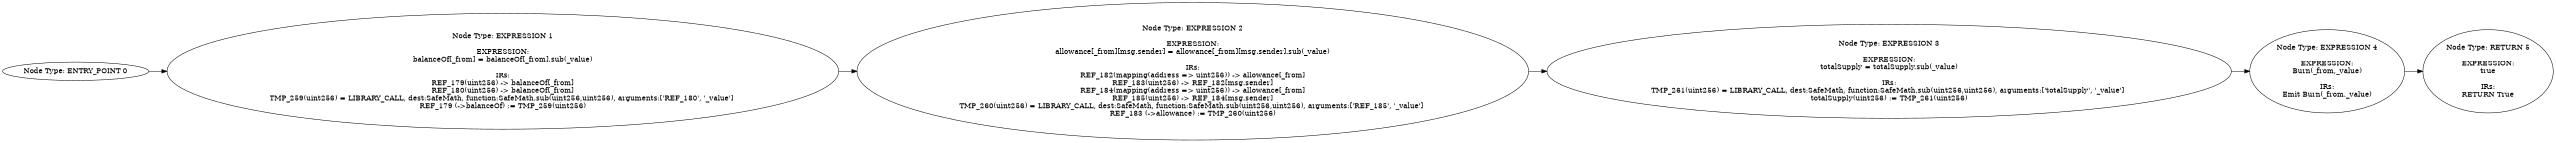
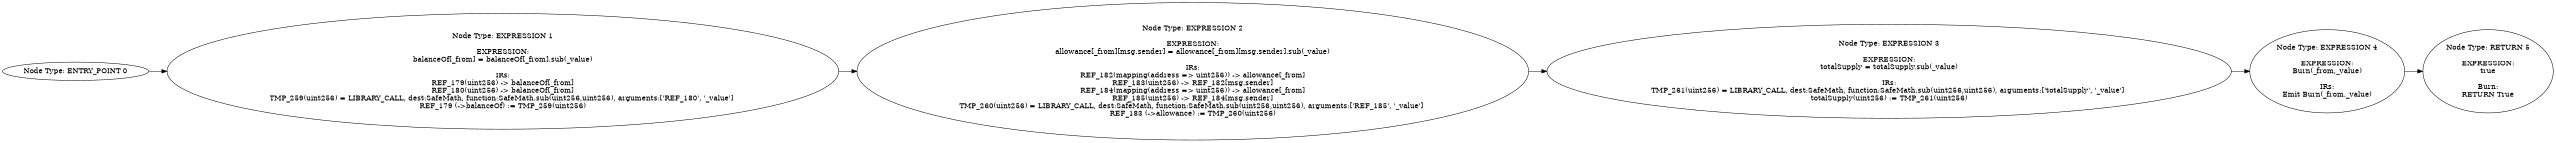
  digraph {
    rankdir=LR
    n1 [label="Node Type: ENTRY_POINT 0\n"]
    n2 [label="Node Type: EXPRESSION 1\n\nEXPRESSION:\nbalanceOf[_from] = balanceOf[_from].sub(_value)\n\nIRs:\nREF_179(uint256) -> balanceOf[_from]\nREF_180(uint256) -> balanceOf[_from]\nTMP_259(uint256) = LIBRARY_CALL, dest:SafeMath, function:SafeMath.sub(uint256,uint256), arguments:['REF_180', '_value'] \nREF_179 (->balanceOf) := TMP_259(uint256)"]
    n3 [label="Node Type: EXPRESSION 2\n\nEXPRESSION:\nallowance[_from][msg.sender] = allowance[_from][msg.sender].sub(_value)\n\nIRs:\nREF_182(mapping(address => uint256)) -> allowance[_from]\nREF_183(uint256) -> REF_182[msg.sender]\nREF_184(mapping(address => uint256)) -> allowance[_from]\nREF_185(uint256) -> REF_184[msg.sender]\nTMP_260(uint256) = LIBRARY_CALL, dest:SafeMath, function:SafeMath.sub(uint256,uint256), arguments:['REF_185', '_value'] \nREF_183 (->allowance) := TMP_260(uint256)"]
    n4 [label="Node Type: EXPRESSION 3\n\nEXPRESSION:\ntotalSupply = totalSupply.sub(_value)\n\nIRs:\nTMP_261(uint256) = LIBRARY_CALL, dest:SafeMath, function:SafeMath.sub(uint256,uint256), arguments:['totalSupply', '_value'] \ntotalSupply(uint256) := TMP_261(uint256)"]
    n5 [label="Node Type: EXPRESSION 4\n\nEXPRESSION:\nBurn(_from,_value)\n\nIRs:\nEmit Burn(_from._value)"]
-   n6 [label="Node Type: RETURN 5\n\nEXPRESSION:\ntrue\n\nIRs:\nRETURN True"]
+   n6 [label="Node Type: RETURN 5\n\nEXPRESSION:\ntrue\n\nBurn:\nRETURN True"]
    n1 -> n2
    n2 -> n3
    n3 -> n4
    n4 -> n5
    n5 -> n6
  }
